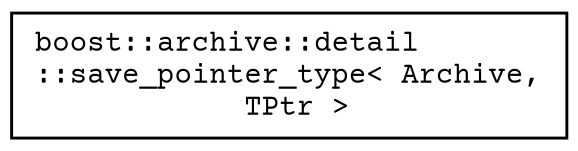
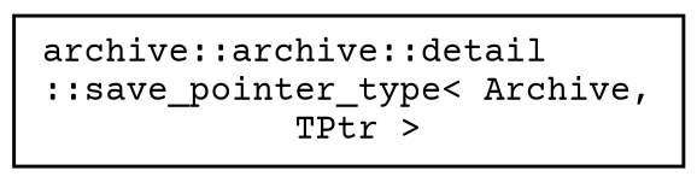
  digraph {
    rankdir=LR
    fontname="Courier Prime"
-   n1 [color=black fillcolor=white fontname="Courier Prime" fontsize=10 height=0.2 label="boost::archive::detail\l::save_pointer_type\< Archive,\l TPtr \>" shape=record style=filled width=0.4]
+   n1 [color=black fillcolor=white fontname="Courier Prime" fontsize=10 height=0.2 label="archive::archive::detail\l::save_pointer_type\< Archive,\l TPtr \>" shape=record style=filled width=0.4]
  }
